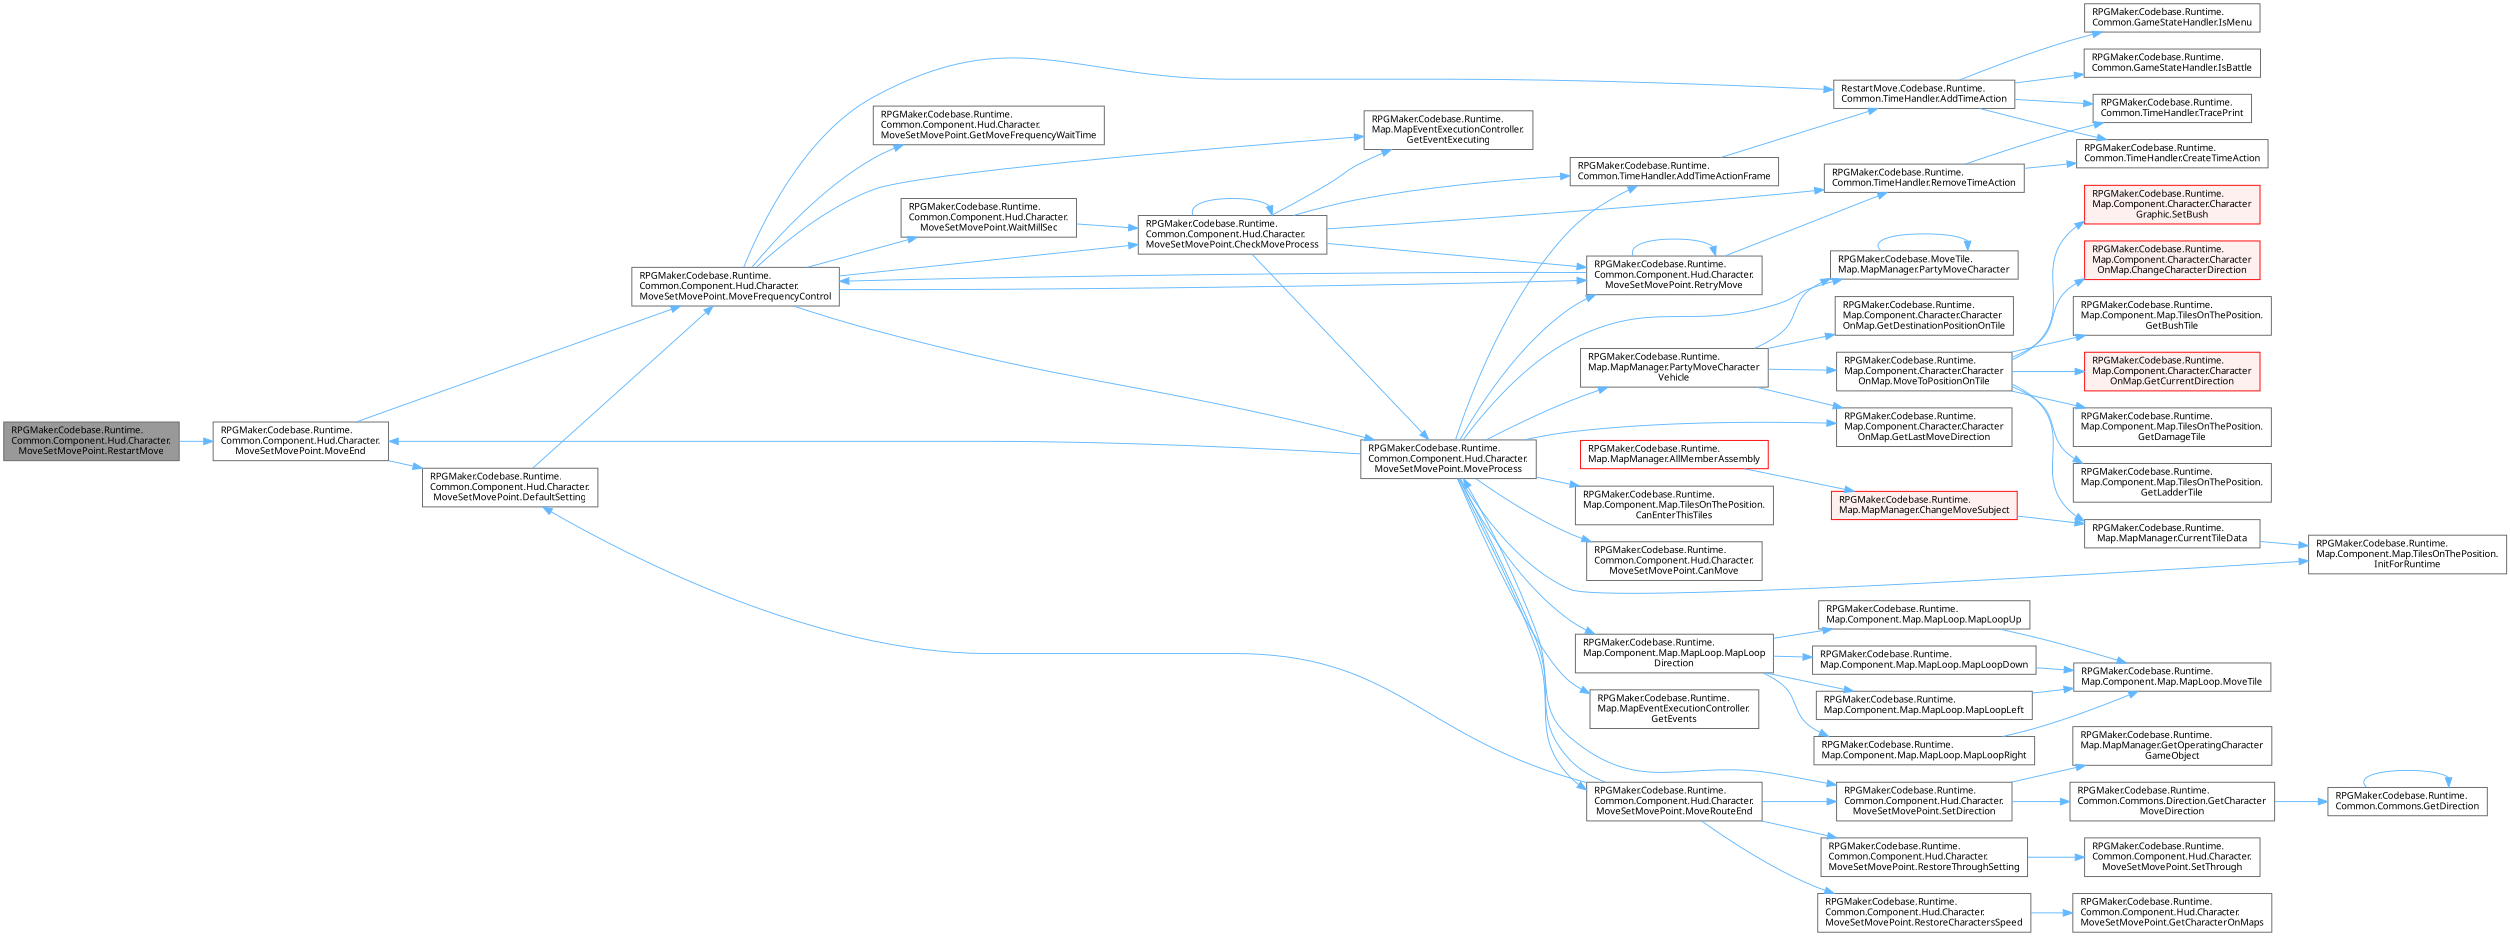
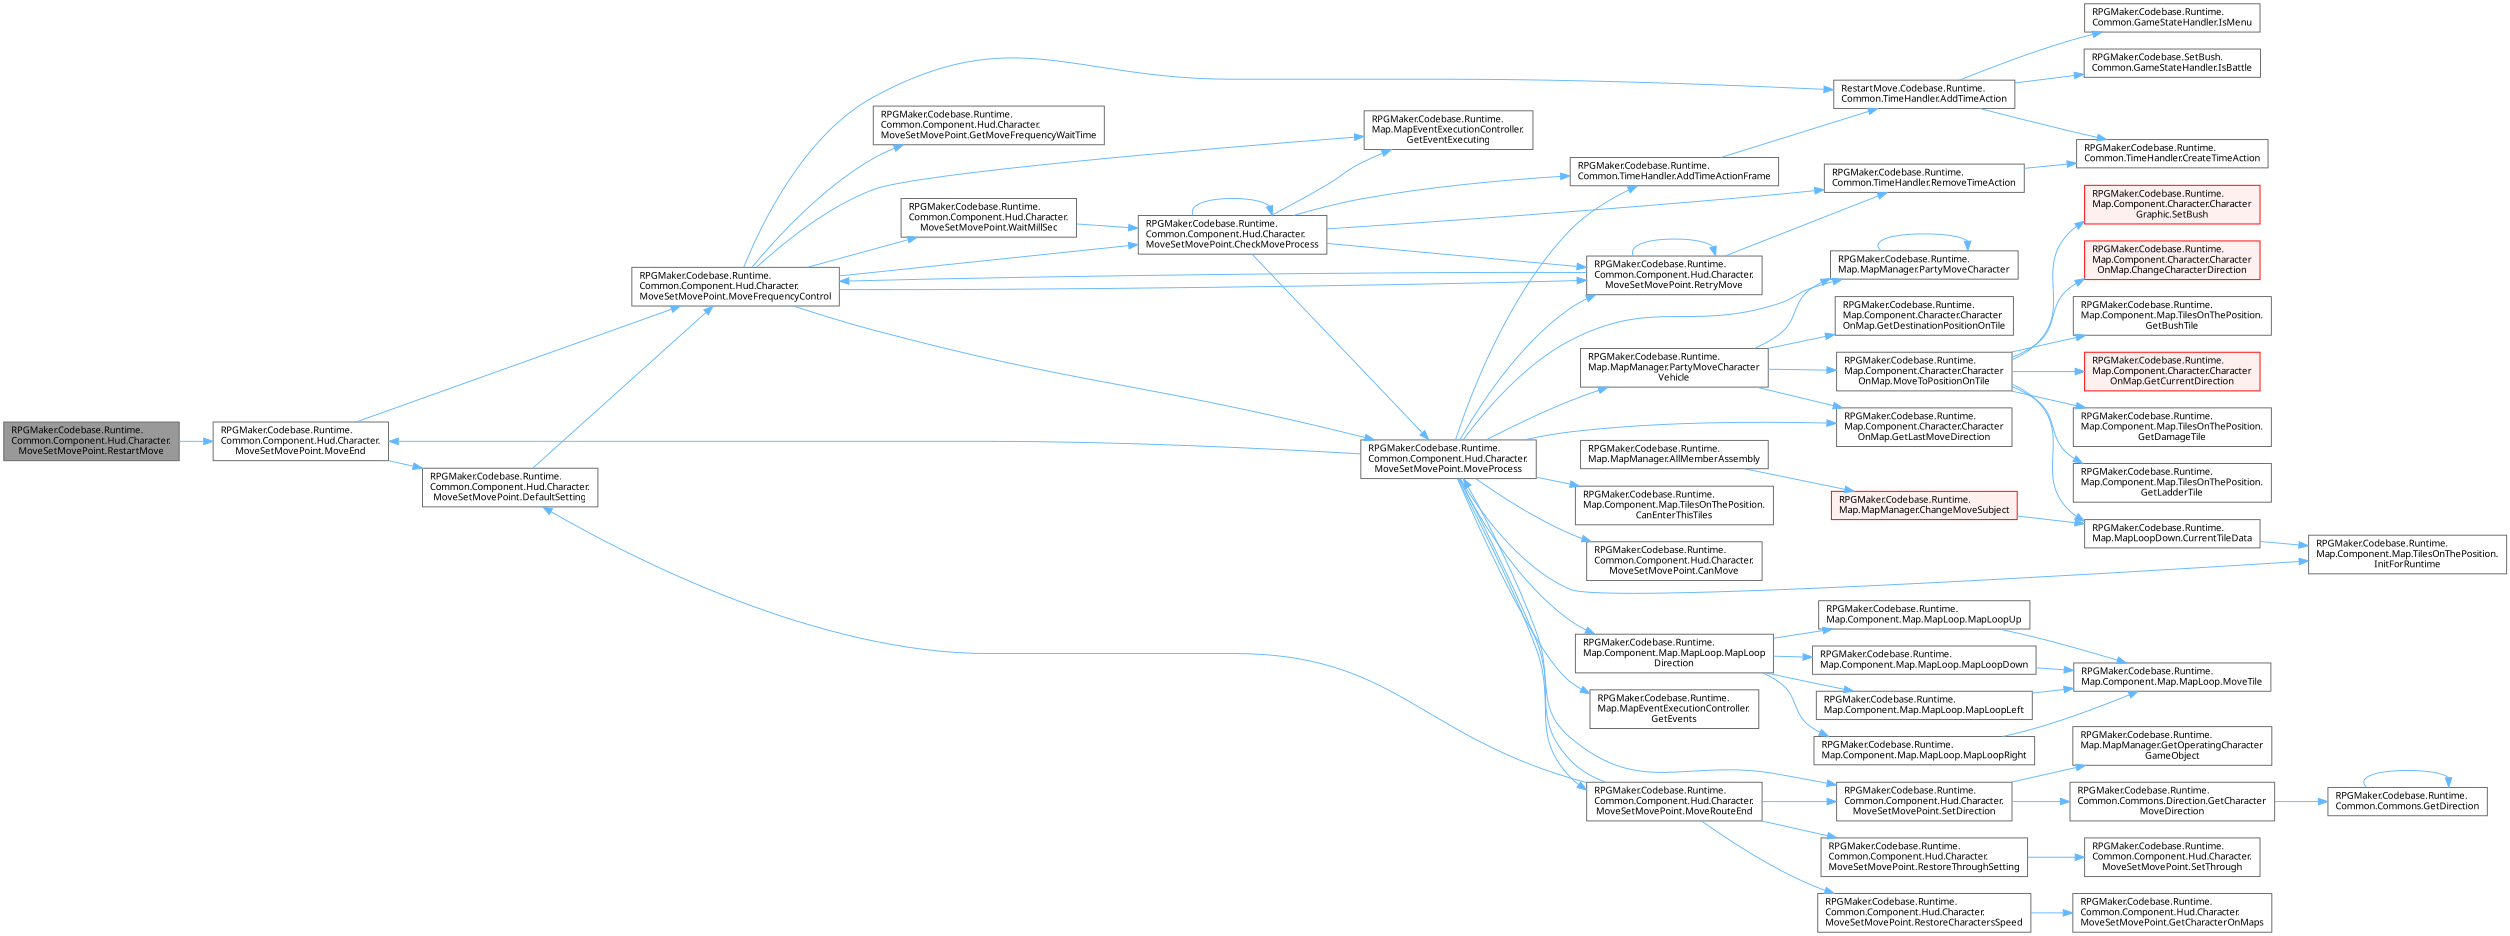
  digraph {
    fontname="Noto Sans"
    rankdir=LR
    node [color=grey40 fillcolor=white fontname="Noto Sans" fontsize=10 shape=box style=filled]
    edge [color=steelblue1 fontname="Noto Sans" fontsize=10 labelfontname=Helvetica labelfontsize=10 style=solid]
    n1 [color=gray40 fillcolor=grey60 fontcolor=black height=0.2 label="RPGMaker.Codebase.Runtime.\lCommon.Component.Hud.Character.\lMoveSetMovePoint.RestartMove" width=0.4]
    n2 [height=0.2 label="RPGMaker.Codebase.Runtime.\lCommon.Component.Hud.Character.\lMoveSetMovePoint.MoveEnd" width=0.4]
    n3 [height=0.2 label="RPGMaker.Codebase.Runtime.\lCommon.Component.Hud.Character.\lMoveSetMovePoint.DefaultSetting" width=0.4]
    n4 [height=0.2 label="RPGMaker.Codebase.Runtime.\lCommon.Component.Hud.Character.\lMoveSetMovePoint.MoveFrequencyControl" width=0.4]
    n5 [height=0.2 label="RestartMove.Codebase.Runtime.\lCommon.TimeHandler.AddTimeAction" width=0.4]
    n6 [height=0.2 label="RPGMaker.Codebase.Runtime.\lCommon.Component.Hud.Character.\lMoveSetMovePoint.CheckMoveProcess" width=0.4]
    n7 [height=0.2 label="RPGMaker.Codebase.Runtime.\lMap.MapEventExecutionController.\lGetEventExecuting" width=0.4]
    n8 [height=0.2 label="RPGMaker.Codebase.Runtime.\lCommon.Component.Hud.Character.\lMoveSetMovePoint.MoveProcess" width=0.4]
    n9 [height=0.2 label="RPGMaker.Codebase.Runtime.\lCommon.Component.Hud.Character.\lMoveSetMovePoint.RetryMove" width=0.4]
    n10 [height=0.2 label="RPGMaker.Codebase.Runtime.\lCommon.Component.Hud.Character.\lMoveSetMovePoint.GetMoveFrequencyWaitTime" width=0.4]
    n11 [height=0.2 label="RPGMaker.Codebase.Runtime.\lCommon.Component.Hud.Character.\lMoveSetMovePoint.WaitMillSec" width=0.4]
    n12 [height=0.2 label="RPGMaker.Codebase.Runtime.\lCommon.TimeHandler.CreateTimeAction" width=0.4]
-   n13 [height=0.2 label="RPGMaker.Codebase.Runtime.\lCommon.GameStateHandler.IsBattle" width=0.4]
+   n13 [height=0.2 label="RPGMaker.Codebase.SetBush.\lCommon.GameStateHandler.IsBattle" width=0.4]
    n14 [height=0.2 label="RPGMaker.Codebase.Runtime.\lCommon.GameStateHandler.IsMenu" width=0.4]
-   n15 [height=0.2 label="RPGMaker.Codebase.Runtime.\lCommon.TimeHandler.TracePrint" width=0.4]
    n16 [height=0.2 label="RPGMaker.Codebase.Runtime.\lCommon.TimeHandler.AddTimeActionFrame" width=0.4]
    n17 [height=0.2 label="RPGMaker.Codebase.Runtime.\lCommon.TimeHandler.RemoveTimeAction" width=0.4]
    n18 [height=0.2 label="RPGMaker.Codebase.Runtime.\lMap.Component.Map.TilesOnThePosition.\lCanEnterThisTiles" width=0.4]
    n19 [height=0.2 label="RPGMaker.Codebase.Runtime.\lCommon.Component.Hud.Character.\lMoveSetMovePoint.CanMove" width=0.4]
    n20 [height=0.2 label="RPGMaker.Codebase.Runtime.\lMap.MapEventExecutionController.\lGetEvents" width=0.4]
    n21 [height=0.2 label="RPGMaker.Codebase.Runtime.\lMap.Component.Character.Character\lOnMap.GetLastMoveDirection" width=0.4]
    n22 [height=0.2 label="RPGMaker.Codebase.Runtime.\lMap.Component.Map.TilesOnThePosition.\lInitForRuntime" width=0.4]
    n23 [height=0.2 label="RPGMaker.Codebase.Runtime.\lMap.Component.Map.MapLoop.MapLoop\lDirection" width=0.4]
    n24 [height=0.2 label="RPGMaker.Codebase.Runtime.\lCommon.Component.Hud.Character.\lMoveSetMovePoint.MoveRouteEnd" width=0.4]
    n25 [height=0.2 label="RPGMaker.Codebase.Runtime.\lCommon.Component.Hud.Character.\lMoveSetMovePoint.SetDirection" width=0.4]
-   n26 [height=0.2 label="RPGMaker.Codebase.MoveTile.\lMap.MapManager.PartyMoveCharacter" width=0.4]
+   n26 [height=0.2 label="RPGMaker.Codebase.Runtime.\lMap.MapManager.PartyMoveCharacter" width=0.4]
    n27 [height=0.2 label="RPGMaker.Codebase.Runtime.\lMap.MapManager.PartyMoveCharacter\lVehicle" width=0.4]
    n28 [height=0.2 label="RPGMaker.Codebase.Runtime.\lMap.Component.Map.MapLoop.MapLoopDown" width=0.4]
    n29 [height=0.2 label="RPGMaker.Codebase.Runtime.\lMap.Component.Map.MapLoop.MapLoopLeft" width=0.4]
    n30 [height=0.2 label="RPGMaker.Codebase.Runtime.\lMap.Component.Map.MapLoop.MapLoopRight" width=0.4]
    n31 [height=0.2 label="RPGMaker.Codebase.Runtime.\lMap.Component.Map.MapLoop.MapLoopUp" width=0.4]
    n32 [height=0.2 label="RPGMaker.Codebase.Runtime.\lCommon.Component.Hud.Character.\lMoveSetMovePoint.RestoreCharactersSpeed" width=0.4]
    n33 [height=0.2 label="RPGMaker.Codebase.Runtime.\lCommon.Component.Hud.Character.\lMoveSetMovePoint.RestoreThroughSetting" width=0.4]
    n34 [height=0.2 label="RPGMaker.Codebase.Runtime.\lCommon.Commons.Direction.GetCharacter\lMoveDirection" width=0.4]
    n35 [height=0.2 label="RPGMaker.Codebase.Runtime.\lMap.MapManager.GetOperatingCharacter\lGameObject" width=0.4]
    n36 [height=0.2 label="RPGMaker.Codebase.Runtime.\lMap.Component.Character.Character\lOnMap.GetDestinationPositionOnTile" width=0.4]
    n37 [height=0.2 label="RPGMaker.Codebase.Runtime.\lMap.Component.Character.Character\lOnMap.MoveToPositionOnTile" width=0.4]
    n38 [height=0.2 label="RPGMaker.Codebase.Runtime.\lMap.Component.Map.MapLoop.MoveTile" width=0.4]
    n39 [height=0.2 label="RPGMaker.Codebase.Runtime.\lCommon.Component.Hud.Character.\lMoveSetMovePoint.GetCharacterOnMaps" width=0.4]
    n40 [height=0.2 label="RPGMaker.Codebase.Runtime.\lCommon.Component.Hud.Character.\lMoveSetMovePoint.SetThrough" width=0.4]
    n41 [height=0.2 label="RPGMaker.Codebase.Runtime.\lCommon.Commons.GetDirection" width=0.4]
-   n42 [color=red height=0.2 label="RPGMaker.Codebase.Runtime.\lMap.MapManager.AllMemberAssembly" width=0.4]
+   n42 [height=0.2 label="RPGMaker.Codebase.Runtime.\lMap.MapManager.AllMemberAssembly" width=0.4]
    n43 [color=red fillcolor="#FFF0F0" height=0.2 label="RPGMaker.Codebase.Runtime.\lMap.MapManager.ChangeMoveSubject" width=0.4]
-   n44 [height=0.2 label="RPGMaker.Codebase.Runtime.\lMap.MapManager.CurrentTileData" width=0.4]
+   n44 [height=0.2 label="RPGMaker.Codebase.Runtime.\lMap.MapLoopDown.CurrentTileData" width=0.4]
    n45 [color=red fillcolor="#FFF0F0" height=0.2 label="RPGMaker.Codebase.Runtime.\lMap.Component.Character.Character\lOnMap.ChangeCharacterDirection" width=0.4]
    n46 [height=0.2 label="RPGMaker.Codebase.Runtime.\lMap.Component.Map.TilesOnThePosition.\lGetBushTile" width=0.4]
    n47 [color=red fillcolor="#FFF0F0" height=0.2 label="RPGMaker.Codebase.Runtime.\lMap.Component.Character.Character\lOnMap.GetCurrentDirection" width=0.4]
    n48 [height=0.2 label="RPGMaker.Codebase.Runtime.\lMap.Component.Map.TilesOnThePosition.\lGetDamageTile" width=0.4]
    n49 [height=0.2 label="RPGMaker.Codebase.Runtime.\lMap.Component.Map.TilesOnThePosition.\lGetLadderTile" width=0.4]
    n50 [color=red fillcolor="#FFF0F0" height=0.2 label="RPGMaker.Codebase.Runtime.\lMap.Component.Character.Character\lGraphic.SetBush" width=0.4]
    n1 -> n2
    n2 -> n3
    n2 -> n4
    n3 -> n4
    n4 -> n5
    n4 -> n6
    n4 -> n7
    n4 -> n8
    n4 -> n9
    n4 -> n10
    n4 -> n11
    n5 -> n12
    n5 -> n13
    n5 -> n14
-   n5 -> n15
    n6 -> n6
    n6 -> n7
    n6 -> n8
    n6 -> n9
    n6 -> n16
    n6 -> n17
    n8 -> n2
    n8 -> n9
    n8 -> n16
    n8 -> n18
    n8 -> n19
    n8 -> n20
    n8 -> n21
    n8 -> n22
    n8 -> n23
    n8 -> n24
    n8 -> n25
    n8 -> n26
    n8 -> n27
    n9 -> n4
    n9 -> n9
    n9 -> n17
    n11 -> n6
    n16 -> n5
    n17 -> n12
-   n17 -> n15
    n23 -> n28
    n23 -> n29
    n23 -> n30
    n23 -> n31
    n24 -> n3
    n24 -> n8
    n24 -> n25
    n24 -> n32
    n24 -> n33
    n25 -> n34
    n25 -> n35
    n26 -> n26
    n27 -> n21
    n27 -> n26
    n27 -> n36
    n27 -> n37
    n28 -> n38
    n29 -> n38
    n30 -> n38
    n31 -> n38
    n32 -> n39
    n33 -> n40
    n34 -> n41
    n37 -> n44
    n37 -> n45
    n37 -> n46
    n37 -> n47
    n37 -> n48
    n37 -> n49
    n37 -> n50
    n41 -> n41
    n42 -> n43
    n43 -> n44
    n44 -> n22
  }
